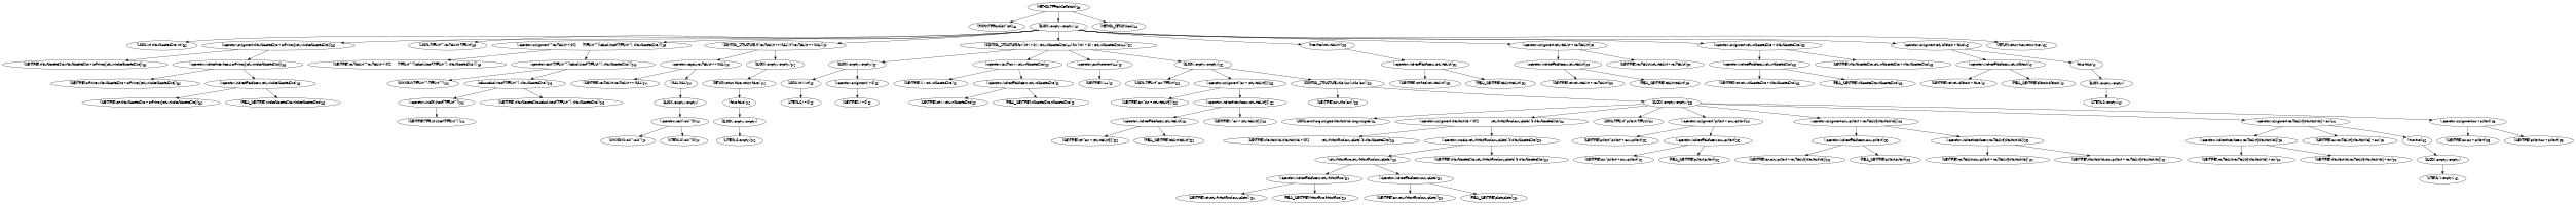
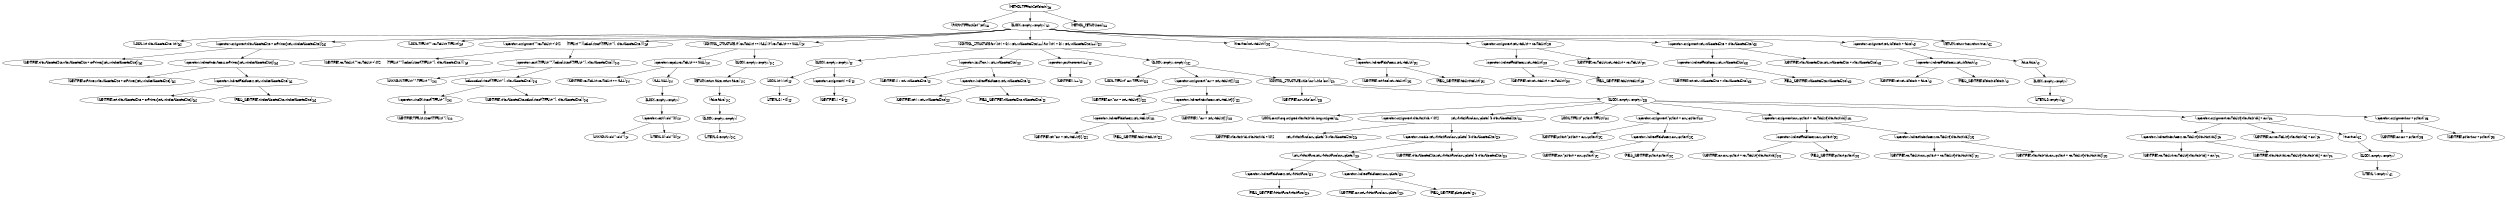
  digraph {
    fontname="Patrick Hand"
    node [fontname="Patrick Hand"]
    edge [fontname="Patrick Hand"]
    n1 [label=<(METHOD,TIFFHashSetRehash)<SUB>366</SUB>>]
    n2 [label=<(PARAM,TIFFHashSet *set)<SUB>366</SUB>>]
    n3 [label=<(BLOCK,&lt;empty&gt;,&lt;empty&gt;)<SUB>367</SUB>>]
    n4 [label=<(METHOD_RETURN,bool)<SUB>366</SUB>>]
    n5 [label=<(LOCAL,int nNewAllocatedSize: int)<SUB>368</SUB>>]
    n6 [label=<(&lt;operator&gt;.assignment,nNewAllocatedSize = anPrimes[set-&gt;nIndiceAllocatedSize])<SUB>368</SUB>>]
    n7 [label=<(LOCAL,TIFFList** newTabList: TIFFList)<SUB>369</SUB>>]
    n8 [label=<(&lt;operator&gt;.assignment,**newTabList =\012        (TIFFList **)(calloc(sizeof(TIFFList *), nNewAllocatedSize)))<SUB>369</SUB>>]
    n9 [label=<(CONTROL_STRUCTURE,if (newTabList == NULL),if (newTabList == NULL))<SUB>371</SUB>>]
    n10 [label=<(CONTROL_STRUCTURE,for (int i = 0;i &lt; set-&gt;nAllocatedSize;i++),for (int i = 0;i &lt; set-&gt;nAllocatedSize;i++))<SUB>381</SUB>>]
    n11 [label=<(free,free(set-&gt;tabList))<SUB>398</SUB>>]
    n12 [label=<(&lt;operator&gt;.assignment,set-&gt;tabList = newTabList)<SUB>399</SUB>>]
    n13 [label=<(&lt;operator&gt;.assignment,set-&gt;nAllocatedSize = nNewAllocatedSize)<SUB>400</SUB>>]
    n14 [label=<(&lt;operator&gt;.assignment,set-&gt;bRehash = false)<SUB>401</SUB>>]
    n15 [label=<(RETURN,return true;,return true;)<SUB>402</SUB>>]
    n16 [label=<(IDENTIFIER,nNewAllocatedSize,nNewAllocatedSize = anPrimes[set-&gt;nIndiceAllocatedSize])<SUB>368</SUB>>]
    n17 [label=<(&lt;operator&gt;.indirectIndexAccess,anPrimes[set-&gt;nIndiceAllocatedSize])<SUB>368</SUB>>]
    n18 [label=<(IDENTIFIER,newTabList,**newTabList =\012        (TIFFList **)(calloc(sizeof(TIFFList *), nNewAllocatedSize)))<SUB>369</SUB>>]
    n19 [label=<(&lt;operator&gt;.cast,(TIFFList **)(calloc(sizeof(TIFFList *), nNewAllocatedSize)))<SUB>370</SUB>>]
    n20 [label=<(&lt;operator&gt;.equals,newTabList == NULL)<SUB>371</SUB>>]
    n21 [label=<(BLOCK,&lt;empty&gt;,&lt;empty&gt;)<SUB>372</SUB>>]
    n22 [label=<(BLOCK,&lt;empty&gt;,&lt;empty&gt;)<SUB>381</SUB>>]
    n23 [label=<(&lt;operator&gt;.lessThan,i &lt; set-&gt;nAllocatedSize)<SUB>381</SUB>>]
    n24 [label=<(&lt;operator&gt;.postIncrement,i++)<SUB>381</SUB>>]
    n25 [label=<(BLOCK,&lt;empty&gt;,&lt;empty&gt;)<SUB>382</SUB>>]
    n26 [label=<(&lt;operator&gt;.indirectFieldAccess,set-&gt;tabList)<SUB>398</SUB>>]
    n27 [label=<(&lt;operator&gt;.indirectFieldAccess,set-&gt;tabList)<SUB>399</SUB>>]
    n28 [label=<(IDENTIFIER,newTabList,set-&gt;tabList = newTabList)<SUB>399</SUB>>]
    n29 [label=<(&lt;operator&gt;.indirectFieldAccess,set-&gt;nAllocatedSize)<SUB>400</SUB>>]
    n30 [label=<(IDENTIFIER,nNewAllocatedSize,set-&gt;nAllocatedSize = nNewAllocatedSize)<SUB>400</SUB>>]
    n31 [label=<(&lt;operator&gt;.indirectFieldAccess,set-&gt;bRehash)<SUB>401</SUB>>]
    n32 [label=<(false,false)<SUB>401</SUB>>]
    n33 [label=<(IDENTIFIER,anPrimes,nNewAllocatedSize = anPrimes[set-&gt;nIndiceAllocatedSize])<SUB>368</SUB>>]
    n34 [label=<(&lt;operator&gt;.indirectFieldAccess,set-&gt;nIndiceAllocatedSize)<SUB>368</SUB>>]
    n35 [label=<(IDENTIFIER,set,nNewAllocatedSize = anPrimes[set-&gt;nIndiceAllocatedSize])<SUB>368</SUB>>]
    n36 [label=<(FIELD_IDENTIFIER,nIndiceAllocatedSize,nIndiceAllocatedSize)<SUB>368</SUB>>]
    n37 [label=<(UNKNOWN,TIFFList **,TIFFList **)<SUB>370</SUB>>]
    n38 [label=<(calloc,calloc(sizeof(TIFFList *), nNewAllocatedSize))<SUB>370</SUB>>]
    n39 [label=<(&lt;operator&gt;.sizeOf,sizeof(TIFFList *))<SUB>370</SUB>>]
    n40 [label=<(IDENTIFIER,nNewAllocatedSize,calloc(sizeof(TIFFList *), nNewAllocatedSize))<SUB>370</SUB>>]
    n41 [label=<(IDENTIFIER,TIFFList,sizeof(TIFFList *))<SUB>370</SUB>>]
    n42 [label=<(IDENTIFIER,newTabList,newTabList == NULL)<SUB>371</SUB>>]
    n43 [label=<(NULL,NULL)<SUB>371</SUB>>]
    n44 [label=<(RETURN,return false;,return false;)<SUB>372</SUB>>]
    n45 [label=<(BLOCK,&lt;empty&gt;,&lt;empty&gt;)>]
    n46 [label=<(&lt;operator&gt;.cast,(void *)0)<SUB>371</SUB>>]
    n47 [label=<(UNKNOWN,void *,void *)<SUB>371</SUB>>]
    n48 [label=<(LITERAL,0,(void *)0)<SUB>371</SUB>>]
    n49 [label=<(false,false)<SUB>372</SUB>>]
    n50 [label=<(BLOCK,&lt;empty&gt;,&lt;empty&gt;)>]
    n51 [label=<(LITERAL,0,&lt;empty&gt;)<SUB>372</SUB>>]
    n52 [label=<(LOCAL,int i: int)<SUB>381</SUB>>]
    n53 [label=<(&lt;operator&gt;.assignment,i = 0)<SUB>381</SUB>>]
    n54 [label=<(IDENTIFIER,i,i &lt; set-&gt;nAllocatedSize)<SUB>381</SUB>>]
    n55 [label=<(&lt;operator&gt;.indirectFieldAccess,set-&gt;nAllocatedSize)<SUB>381</SUB>>]
    n56 [label=<(IDENTIFIER,i,i++)<SUB>381</SUB>>]
    n57 [label=<(LOCAL,TIFFList* cur: TIFFList)<SUB>383</SUB>>]
    n58 [label=<(&lt;operator&gt;.assignment,*cur = set-&gt;tabList[i])<SUB>383</SUB>>]
    n59 [label=<(CONTROL_STRUCTURE,while (cur),while (cur))<SUB>384</SUB>>]
    n60 [label=<(LITERAL,0,i = 0)<SUB>381</SUB>>]
    n61 [label=<(IDENTIFIER,i,i = 0)<SUB>381</SUB>>]
    n62 [label=<(IDENTIFIER,set,i &lt; set-&gt;nAllocatedSize)<SUB>381</SUB>>]
    n63 [label=<(FIELD_IDENTIFIER,nAllocatedSize,nAllocatedSize)<SUB>381</SUB>>]
    n64 [label=<(IDENTIFIER,cur,*cur = set-&gt;tabList[i])<SUB>383</SUB>>]
    n65 [label=<(&lt;operator&gt;.indirectIndexAccess,set-&gt;tabList[i])<SUB>383</SUB>>]
    n66 [label=<(IDENTIFIER,cur,while (cur))<SUB>385</SUB>>]
    n67 [label=<(BLOCK,&lt;empty&gt;,&lt;empty&gt;)<SUB>385</SUB>>]
    n68 [label=<(&lt;operator&gt;.indirectFieldAccess,set-&gt;tabList)<SUB>383</SUB>>]
    n69 [label=<(IDENTIFIER,i,*cur = set-&gt;tabList[i])<SUB>383</SUB>>]
    n70 [label=<(IDENTIFIER,set,*cur = set-&gt;tabList[i])<SUB>383</SUB>>]
    n71 [label=<(FIELD_IDENTIFIER,tabList,tabList)<SUB>383</SUB>>]
    n72 [label=<(LOCAL,const long unsigned nNewHashVal: long unsigned)<SUB>386</SUB>>]
    n73 [label=<(&lt;operator&gt;.assignment,nNewHashVal =\012                set-&gt;fnHashFunc(cur-&gt;pData) % nNewAllocatedSize)<SUB>386</SUB>>]
    n74 [label=<(LOCAL,TIFFList* psNext: TIFFList)<SUB>392</SUB>>]
    n75 [label=<(&lt;operator&gt;.assignment,*psNext = cur-&gt;psNext)<SUB>392</SUB>>]
    n76 [label=<(&lt;operator&gt;.assignment,cur-&gt;psNext = newTabList[nNewHashVal])<SUB>393</SUB>>]
    n77 [label=<(&lt;operator&gt;.assignment,newTabList[nNewHashVal] = cur)<SUB>394</SUB>>]
    n78 [label=<(&lt;operator&gt;.assignment,cur = psNext)<SUB>395</SUB>>]
    n79 [label=<(IDENTIFIER,nNewHashVal,nNewHashVal =\012                set-&gt;fnHashFunc(cur-&gt;pData) % nNewAllocatedSize)<SUB>386</SUB>>]
    n80 [label=<(&lt;operator&gt;.modulo,set-&gt;fnHashFunc(cur-&gt;pData) % nNewAllocatedSize)<SUB>387</SUB>>]
    n81 [label=<(IDENTIFIER,psNext,*psNext = cur-&gt;psNext)<SUB>392</SUB>>]
    n82 [label=<(&lt;operator&gt;.indirectFieldAccess,cur-&gt;psNext)<SUB>392</SUB>>]
    n83 [label=<(&lt;operator&gt;.indirectFieldAccess,cur-&gt;psNext)<SUB>393</SUB>>]
    n84 [label=<(&lt;operator&gt;.indirectIndexAccess,newTabList[nNewHashVal])<SUB>393</SUB>>]
    n85 [label=<(&lt;operator&gt;.indirectIndexAccess,newTabList[nNewHashVal])<SUB>394</SUB>>]
    n86 [label=<(IDENTIFIER,cur,newTabList[nNewHashVal] = cur)<SUB>394</SUB>>]
    n87 [label=<(true,true)<SUB>402</SUB>>]
    n88 [label=<(IDENTIFIER,cur,cur = psNext)<SUB>395</SUB>>]
    n89 [label=<(IDENTIFIER,psNext,cur = psNext)<SUB>395</SUB>>]
    n90 [label=<(set-&gt;fnHashFunc,set-&gt;fnHashFunc(cur-&gt;pData))<SUB>387</SUB>>]
    n91 [label=<(IDENTIFIER,nNewAllocatedSize,set-&gt;fnHashFunc(cur-&gt;pData) % nNewAllocatedSize)<SUB>387</SUB>>]
    n92 [label=<(&lt;operator&gt;.indirectFieldAccess,set-&gt;fnHashFunc)<SUB>387</SUB>>]
    n93 [label=<(&lt;operator&gt;.indirectFieldAccess,cur-&gt;pData)<SUB>387</SUB>>]
-   n94 [label=<(IDENTIFIER,set,set-&gt;fnHashFunc(cur-&gt;pData))<SUB>387</SUB>>]
    n95 [label=<(FIELD_IDENTIFIER,fnHashFunc,fnHashFunc)<SUB>387</SUB>>]
    n96 [label=<(IDENTIFIER,cur,set-&gt;fnHashFunc(cur-&gt;pData))<SUB>387</SUB>>]
    n97 [label=<(FIELD_IDENTIFIER,pData,pData)<SUB>387</SUB>>]
    n98 [label=<(IDENTIFIER,cur,*psNext = cur-&gt;psNext)<SUB>392</SUB>>]
    n99 [label=<(FIELD_IDENTIFIER,psNext,psNext)<SUB>392</SUB>>]
    n100 [label=<(IDENTIFIER,cur,cur-&gt;psNext = newTabList[nNewHashVal])<SUB>393</SUB>>]
    n101 [label=<(FIELD_IDENTIFIER,psNext,psNext)<SUB>393</SUB>>]
    n102 [label=<(IDENTIFIER,newTabList,cur-&gt;psNext = newTabList[nNewHashVal])<SUB>393</SUB>>]
    n103 [label=<(IDENTIFIER,nNewHashVal,cur-&gt;psNext = newTabList[nNewHashVal])<SUB>393</SUB>>]
    n104 [label=<(IDENTIFIER,newTabList,newTabList[nNewHashVal] = cur)<SUB>394</SUB>>]
    n105 [label=<(IDENTIFIER,nNewHashVal,newTabList[nNewHashVal] = cur)<SUB>394</SUB>>]
    n106 [label=<(IDENTIFIER,set,free(set-&gt;tabList))<SUB>398</SUB>>]
    n107 [label=<(FIELD_IDENTIFIER,tabList,tabList)<SUB>398</SUB>>]
    n108 [label=<(IDENTIFIER,set,set-&gt;tabList = newTabList)<SUB>399</SUB>>]
    n109 [label=<(FIELD_IDENTIFIER,tabList,tabList)<SUB>399</SUB>>]
    n110 [label=<(IDENTIFIER,set,set-&gt;nAllocatedSize = nNewAllocatedSize)<SUB>400</SUB>>]
    n111 [label=<(FIELD_IDENTIFIER,nAllocatedSize,nAllocatedSize)<SUB>400</SUB>>]
    n112 [label=<(IDENTIFIER,set,set-&gt;bRehash = false)<SUB>401</SUB>>]
    n113 [label=<(FIELD_IDENTIFIER,bRehash,bRehash)<SUB>401</SUB>>]
    n114 [label=<(BLOCK,&lt;empty&gt;,&lt;empty&gt;)>]
    n115 [label=<(LITERAL,0,&lt;empty&gt;)<SUB>401</SUB>>]
    n116 [label=<(BLOCK,&lt;empty&gt;,&lt;empty&gt;)>]
    n117 [label=<(LITERAL,1,&lt;empty&gt;)<SUB>402</SUB>>]
    n1 -> n2
    n1 -> n3
    n1 -> n4
    n3 -> n5
    n3 -> n6
    n3 -> n7
    n3 -> n8
    n3 -> n9
    n3 -> n10
    n3 -> n11
    n3 -> n12
    n3 -> n13
    n3 -> n14
    n3 -> n15
    n6 -> n16
    n6 -> n17
    n8 -> n18
    n8 -> n19
    n9 -> n20
    n9 -> n21
    n10 -> n22
    n10 -> n23
    n10 -> n24
    n10 -> n25
    n11 -> n26
    n12 -> n27
    n12 -> n28
    n13 -> n29
    n13 -> n30
    n14 -> n31
    n14 -> n32
    n17 -> n33
    n17 -> n34
    n19 -> n37
    n19 -> n38
    n20 -> n42
    n20 -> n43
    n21 -> n44
    n22 -> n52
    n22 -> n53
    n23 -> n54
    n23 -> n55
    n24 -> n56
    n25 -> n57
    n25 -> n58
    n25 -> n59
    n26 -> n106
    n26 -> n107
    n27 -> n108
    n27 -> n109
    n29 -> n110
    n29 -> n111
    n31 -> n112
    n31 -> n113
    n32 -> n114
    n34 -> n35
    n34 -> n36
    n38 -> n39
    n38 -> n40
    n39 -> n41
    n43 -> n45
    n44 -> n49
    n45 -> n46
    n46 -> n47
    n46 -> n48
    n49 -> n50
    n50 -> n51
    n52 -> n60
    n53 -> n61
    n55 -> n62
    n55 -> n63
    n58 -> n64
    n58 -> n65
    n59 -> n66
    n59 -> n67
    n65 -> n68
    n65 -> n69
    n67 -> n72
    n67 -> n73
    n67 -> n74
    n67 -> n75
    n67 -> n76
    n67 -> n77
    n67 -> n78
    n68 -> n70
    n68 -> n71
    n73 -> n79
    n73 -> n80
    n75 -> n81
    n75 -> n82
    n76 -> n83
    n76 -> n84
    n77 -> n85
    n77 -> n86
    n77 -> n87
    n78 -> n88
    n78 -> n89
    n80 -> n90
    n80 -> n91
    n82 -> n98
    n82 -> n99
    n83 -> n100
    n83 -> n101
    n84 -> n102
    n84 -> n103
    n85 -> n104
    n85 -> n105
    n87 -> n116
    n90 -> n92
    n90 -> n93
-   n92 -> n94
    n92 -> n95
    n93 -> n96
    n93 -> n97
    n114 -> n115
    n116 -> n117
  }
